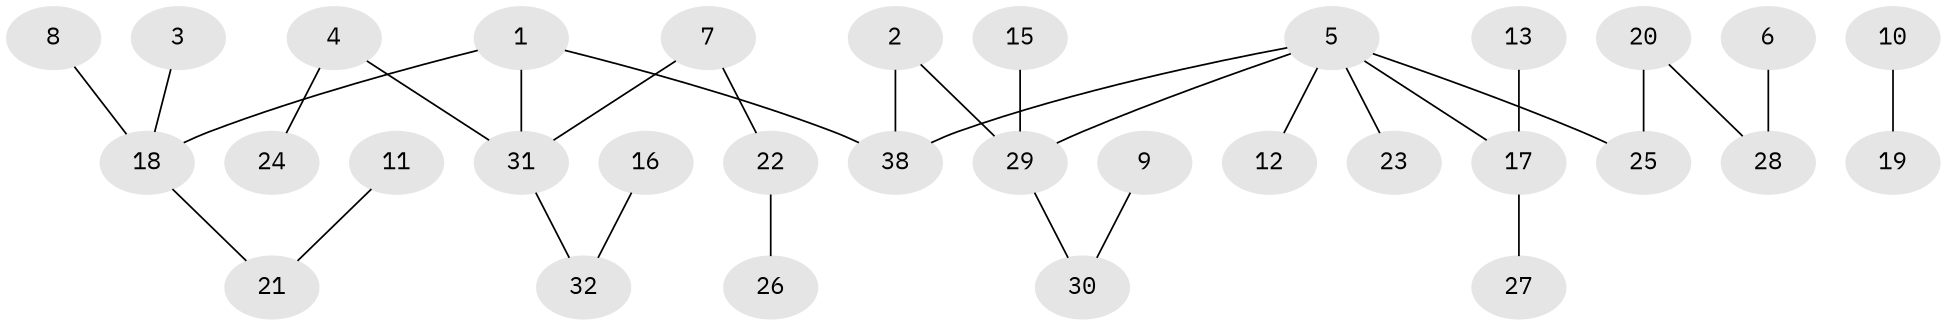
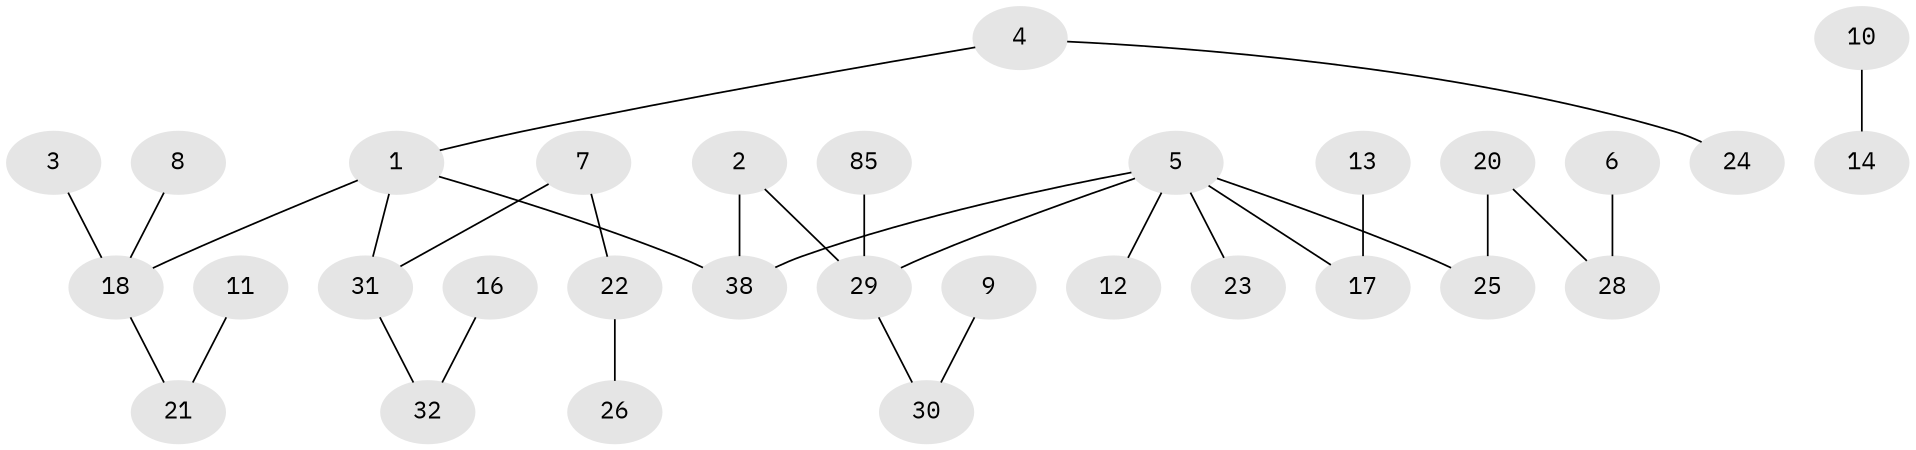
  graph {
    fontname="IBM Plex Mono"
    node [color=gray90 fontname="IBM Plex Mono" style=filled]
    edge [fontname="IBM Plex Mono" weight=1.0]
    1
    18
    31
    n4 [label=38]
    21
    32
    2
    29
    30
    3
    4
    24
    5
    12
    17
    23
    25
-   27
    6
    28
    7
    22
    10
-   19
+   19 [label=14]
    26
    8
    9
    11
    13
-   15
+   15 [label=85]
    16
    20
    1 -- 18
    1 -- 31
    1 -- n4
    18 -- 21
    31 -- 32
    2 -- n4
    2 -- 29
    29 -- 30
    3 -- 18
-   4 -- 31
+   4 -- 1
    4 -- 24
    5 -- n4
    5 -- 29
    5 -- 12
    5 -- 17
    5 -- 23
    5 -- 25
-   17 -- 27
    6 -- 28
    7 -- 31
    7 -- 22
    22 -- 26
    10 -- 19
    8 -- 18
    9 -- 30
    11 -- 21
    13 -- 17
    15 -- 29
    16 -- 32
    20 -- 25
    20 -- 28
  }
